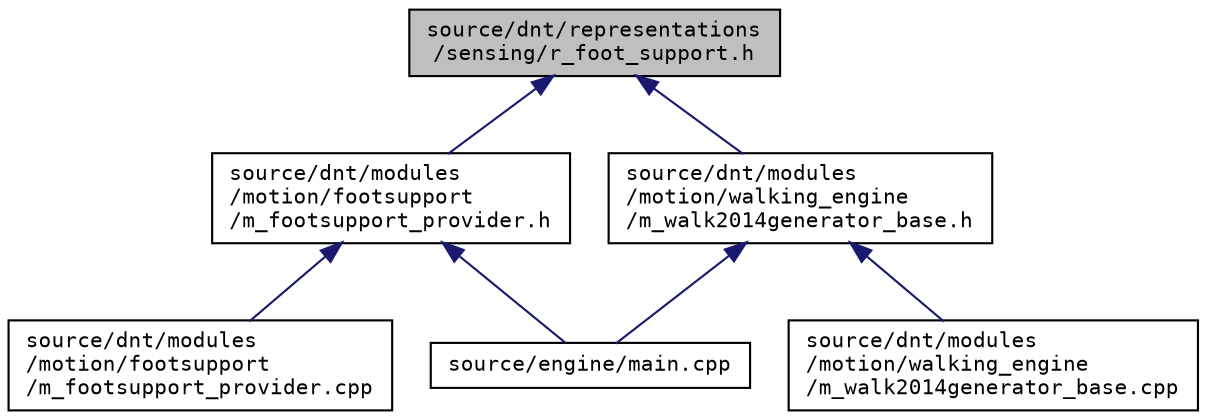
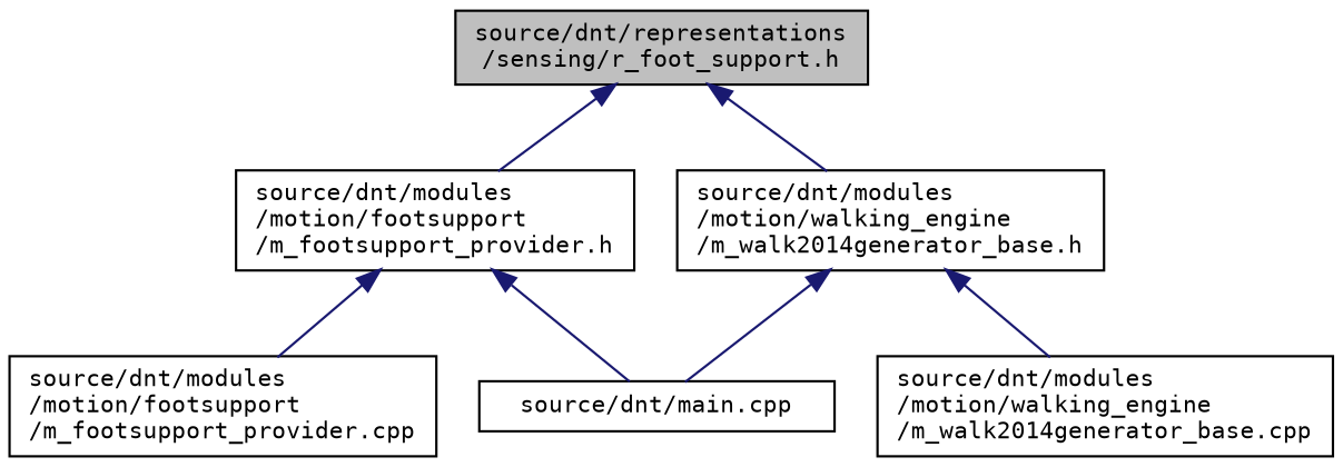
  digraph {
    fontname="DejaVu Sans Mono"
    node [color=black fillcolor=white fontname="DejaVu Sans Mono" fontsize=10 shape=record style=filled]
    edge [color=midnightblue dir=back fontname="DejaVu Sans Mono" fontsize=10 labelfontname=Helvetica labelfontsize=10 style=solid]
    n1 [fillcolor=grey75 fontcolor=black height=0.2 label="source/dnt/representations\l/sensing/r_foot_support.h" width=0.4]
    n2 [height=0.2 label="source/dnt/modules\l/motion/footsupport\l/m_footsupport_provider.h" width=0.4]
    n3 [height=0.2 label="source/dnt/modules\l/motion/walking_engine\l/m_walk2014generator_base.h" width=0.4]
-   n4 [height=0.2 label="source/engine/main.cpp" width=0.4]
+   n4 [height=0.2 label="source/dnt/main.cpp" width=0.4]
    n5 [height=0.2 label="source/dnt/modules\l/motion/footsupport\l/m_footsupport_provider.cpp" width=0.4]
    n6 [height=0.2 label="source/dnt/modules\l/motion/walking_engine\l/m_walk2014generator_base.cpp" width=0.4]
    n1 -> n2
    n1 -> n3
    n2 -> n4
    n2 -> n5
    n3 -> n4
    n3 -> n6
  }
